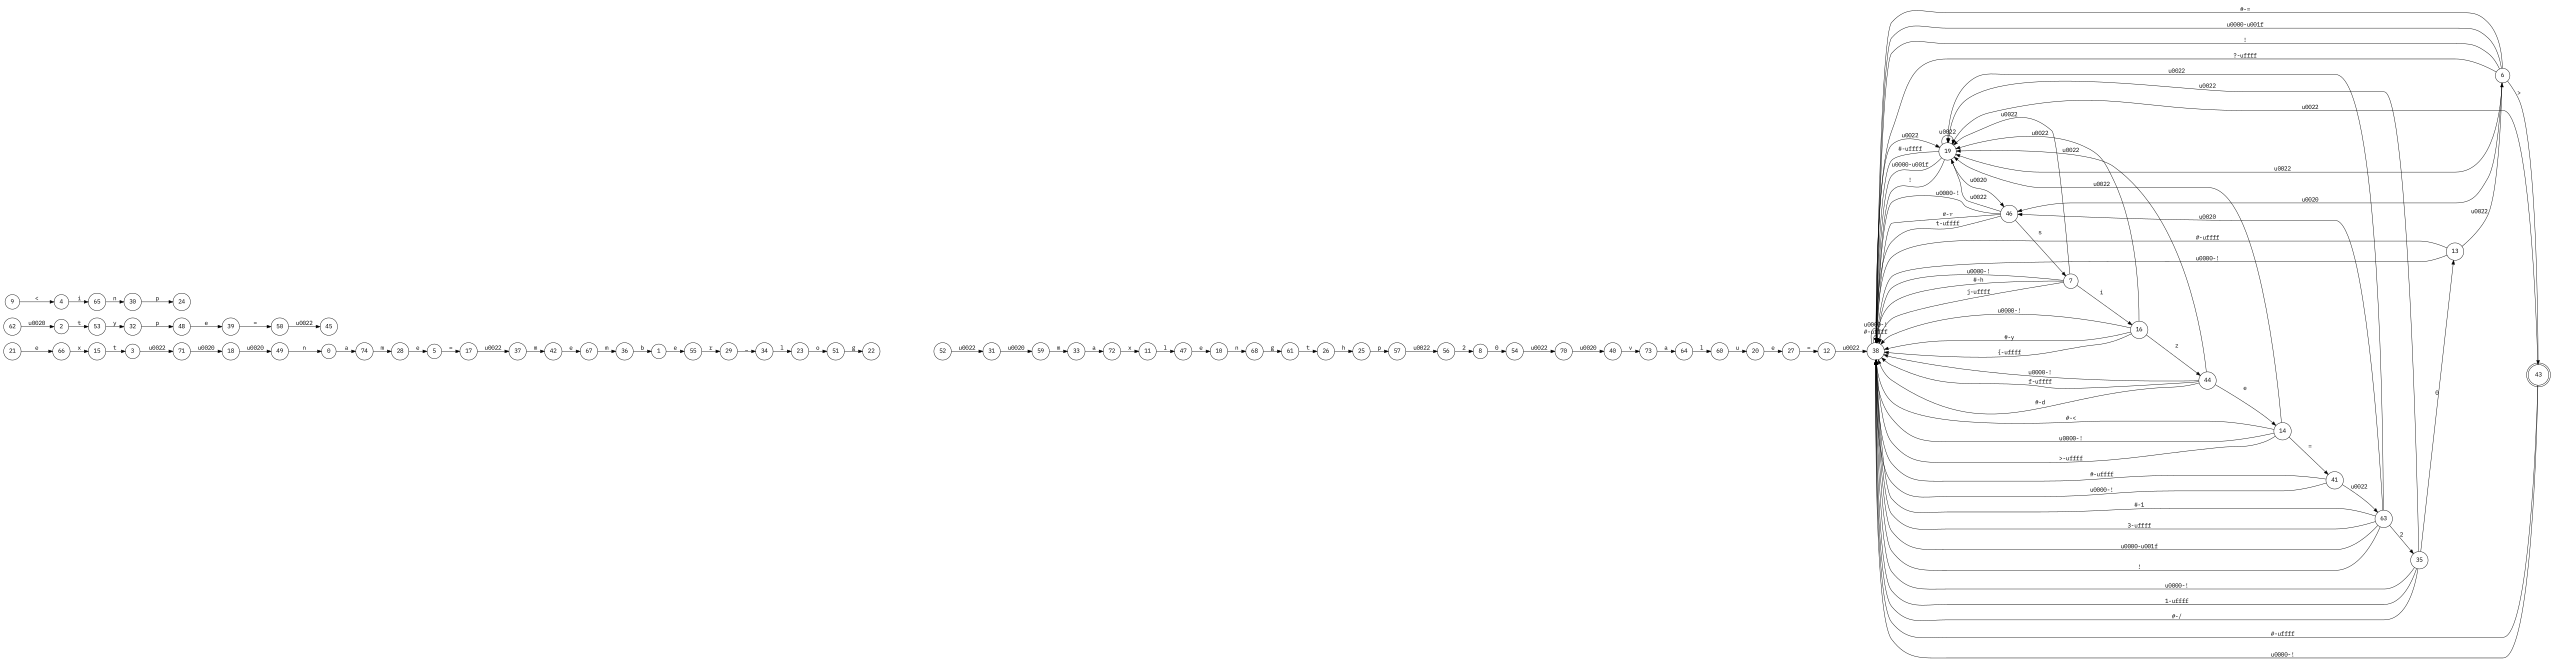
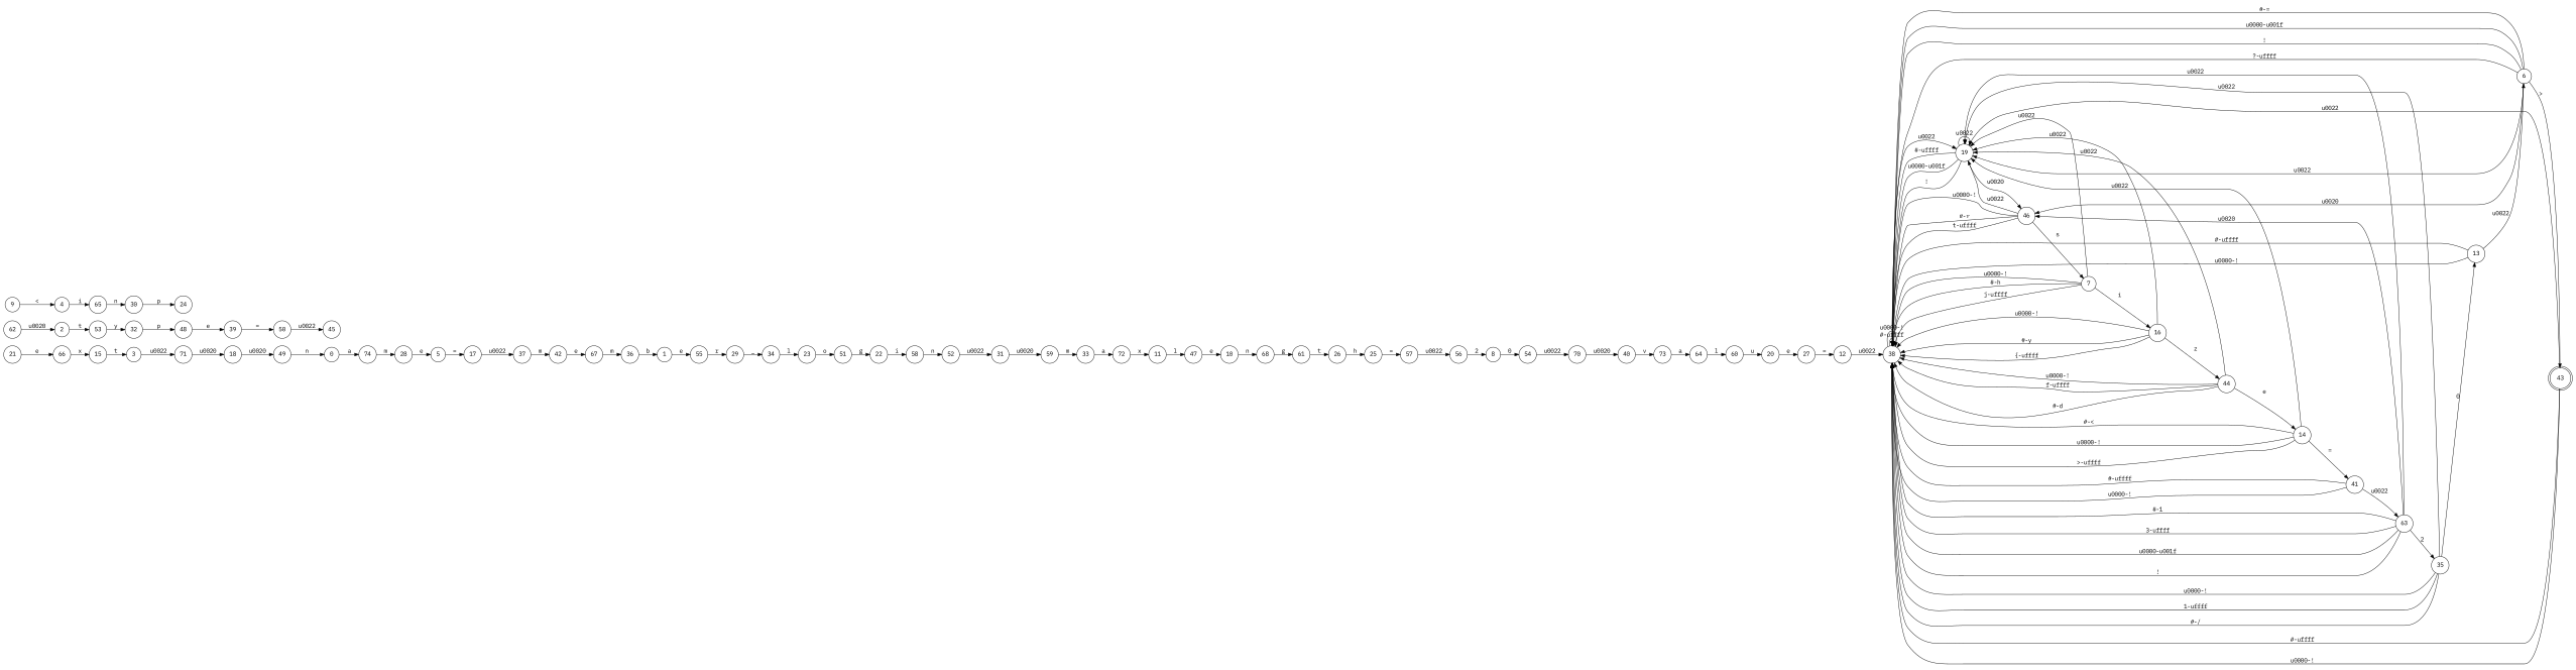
  digraph {
    fontname="IBM Plex Mono"
    rankdir=LR
    node [fontname="IBM Plex Mono" shape=circle]
    edge [fontname="IBM Plex Mono"]
    0
    74
    28
    5
    1
    55
    29
    34
    2
    53
    32
    48
    3
    71
    18
    49
    4
    65
    30
    24
    17
    37
    42
    6
    19
    38
    43 [shape=doublecircle]
    46
    7
    16
    44
    14
    8
    54
    70
    40
    9
    10
    68
    61
    26
    11
    47
    12
    13
    41
    63
    35
    15
    67
    20
    27
    21
    66
    22
+   58
    52
    31
    23
    51
    62
    25
    57
    56
    59
    33
    72
    39
    50
    36
    45
    73
    64
    60
    0 -> 74 [label=a]
    74 -> 28 [label=m]
    28 -> 5 [label=e]
    5 -> 17 [label="="]
    1 -> 55 [label=e]
    55 -> 29 [label=r]
    29 -> 34 [label=_]
    34 -> 23 [label=l]
    2 -> 53 [label=t]
    53 -> 32 [label=y]
    32 -> 48 [label=p]
    48 -> 39 [label=e]
    3 -> 71 [label="\u0022"]
    71 -> 18 [label="\u0020"]
    18 -> 49 [label="\u0020"]
    49 -> 0 [label=n]
    4 -> 65 [label=i]
    65 -> 30 [label=n]
    30 -> 24 [label=p]
    17 -> 37 [label="\u0022"]
    37 -> 42 [label=m]
    42 -> 67 [label=e]
    6 -> 19 [label="\u0022"]
    6 -> 38 [label="#-="]
    6 -> 38 [label="\u0000-\u001f"]
    6 -> 38 [label="!"]
    6 -> 38 [label="?-\uffff"]
    6 -> 43 [label=">"]
    6 -> 46 [label="\u0020"]
    19 -> 19 [label="\u0022"]
    19 -> 38 [label="#-\uffff"]
    19 -> 38 [label="\u0000-\u001f"]
    19 -> 38 [label="!"]
    19 -> 46 [label="\u0020"]
    38 -> 19 [label="\u0022"]
    38 -> 38 [label="#-\uffff"]
    38 -> 38 [label="\u0000-!"]
    43 -> 19 [label="\u0022"]
    43 -> 38 [label="#-\uffff"]
    43 -> 38 [label="\u0000-!"]
    46 -> 19 [label="\u0022"]
    46 -> 38 [label="\u0000-!"]
    46 -> 38 [label="#-r"]
    46 -> 38 [label="t-\uffff"]
    46 -> 7 [label=s]
    7 -> 19 [label="\u0022"]
    7 -> 38 [label="\u0000-!"]
    7 -> 38 [label="#-h"]
    7 -> 38 [label="j-\uffff"]
    7 -> 16 [label=i]
    16 -> 19 [label="\u0022"]
    16 -> 38 [label="\u0000-!"]
    16 -> 38 [label="#-y"]
    16 -> 38 [label="{-\uffff"]
    16 -> 44 [label=z]
    44 -> 19 [label="\u0022"]
    44 -> 38 [label="\u0000-!"]
    44 -> 38 [label="f-\uffff"]
    44 -> 38 [label="#-d"]
    44 -> 14 [label=e]
    14 -> 19 [label="\u0022"]
    14 -> 38 [label="#-<"]
    14 -> 38 [label="\u0000-!"]
    14 -> 38 [label=">-\uffff"]
    14 -> 41 [label="="]
    8 -> 54 [label=0]
    54 -> 70 [label="\u0022"]
    70 -> 40 [label="\u0020"]
    40 -> 73 [label=v]
    9 -> 4 [label="<"]
    10 -> 68 [label=n]
    68 -> 61 [label=g]
    61 -> 26 [label=t]
    26 -> 25 [label=h]
    11 -> 47 [label=l]
    47 -> 10 [label=e]
    12 -> 38 [label="\u0022"]
    13 -> 6 [label="\u0022"]
    13 -> 38 [label="#-\uffff"]
    13 -> 38 [label="\u0000-!"]
    41 -> 38 [label="#-\uffff"]
    41 -> 38 [label="\u0000-!"]
    41 -> 63 [label="\u0022"]
    63 -> 19 [label="\u0022"]
    63 -> 38 [label="#-1"]
    63 -> 38 [label="3-\uffff"]
    63 -> 38 [label="\u0000-\u001f"]
    63 -> 38 [label="!"]
    63 -> 46 [label="\u0020"]
    63 -> 35 [label=2]
    35 -> 19 [label="\u0022"]
    35 -> 38 [label="\u0000-!"]
    35 -> 38 [label="1-\uffff"]
    35 -> 38 [label="#-/"]
    35 -> 13 [label=0]
    15 -> 3 [label=t]
    67 -> 36 [label=m]
    20 -> 27 [label=e]
    27 -> 12 [label="="]
    21 -> 66 [label=e]
    66 -> 15 [label=x]
+   22 -> 58 [label=i]
+   58 -> 52 [label=n]
    52 -> 31 [label="\u0022"]
    31 -> 59 [label="\u0020"]
    23 -> 51 [label=o]
    51 -> 22 [label=g]
    62 -> 2 [label="\u0020"]
-   25 -> 57 [label=p]
+   25 -> 57 [label="="]
    57 -> 56 [label="\u0022"]
    56 -> 8 [label=2]
    59 -> 33 [label=m]
    33 -> 72 [label=a]
    72 -> 11 [label=x]
    39 -> 50 [label="="]
    50 -> 45 [label="\u0022"]
    36 -> 1 [label=b]
    73 -> 64 [label=a]
    64 -> 60 [label=l]
    60 -> 20 [label=u]
  }
